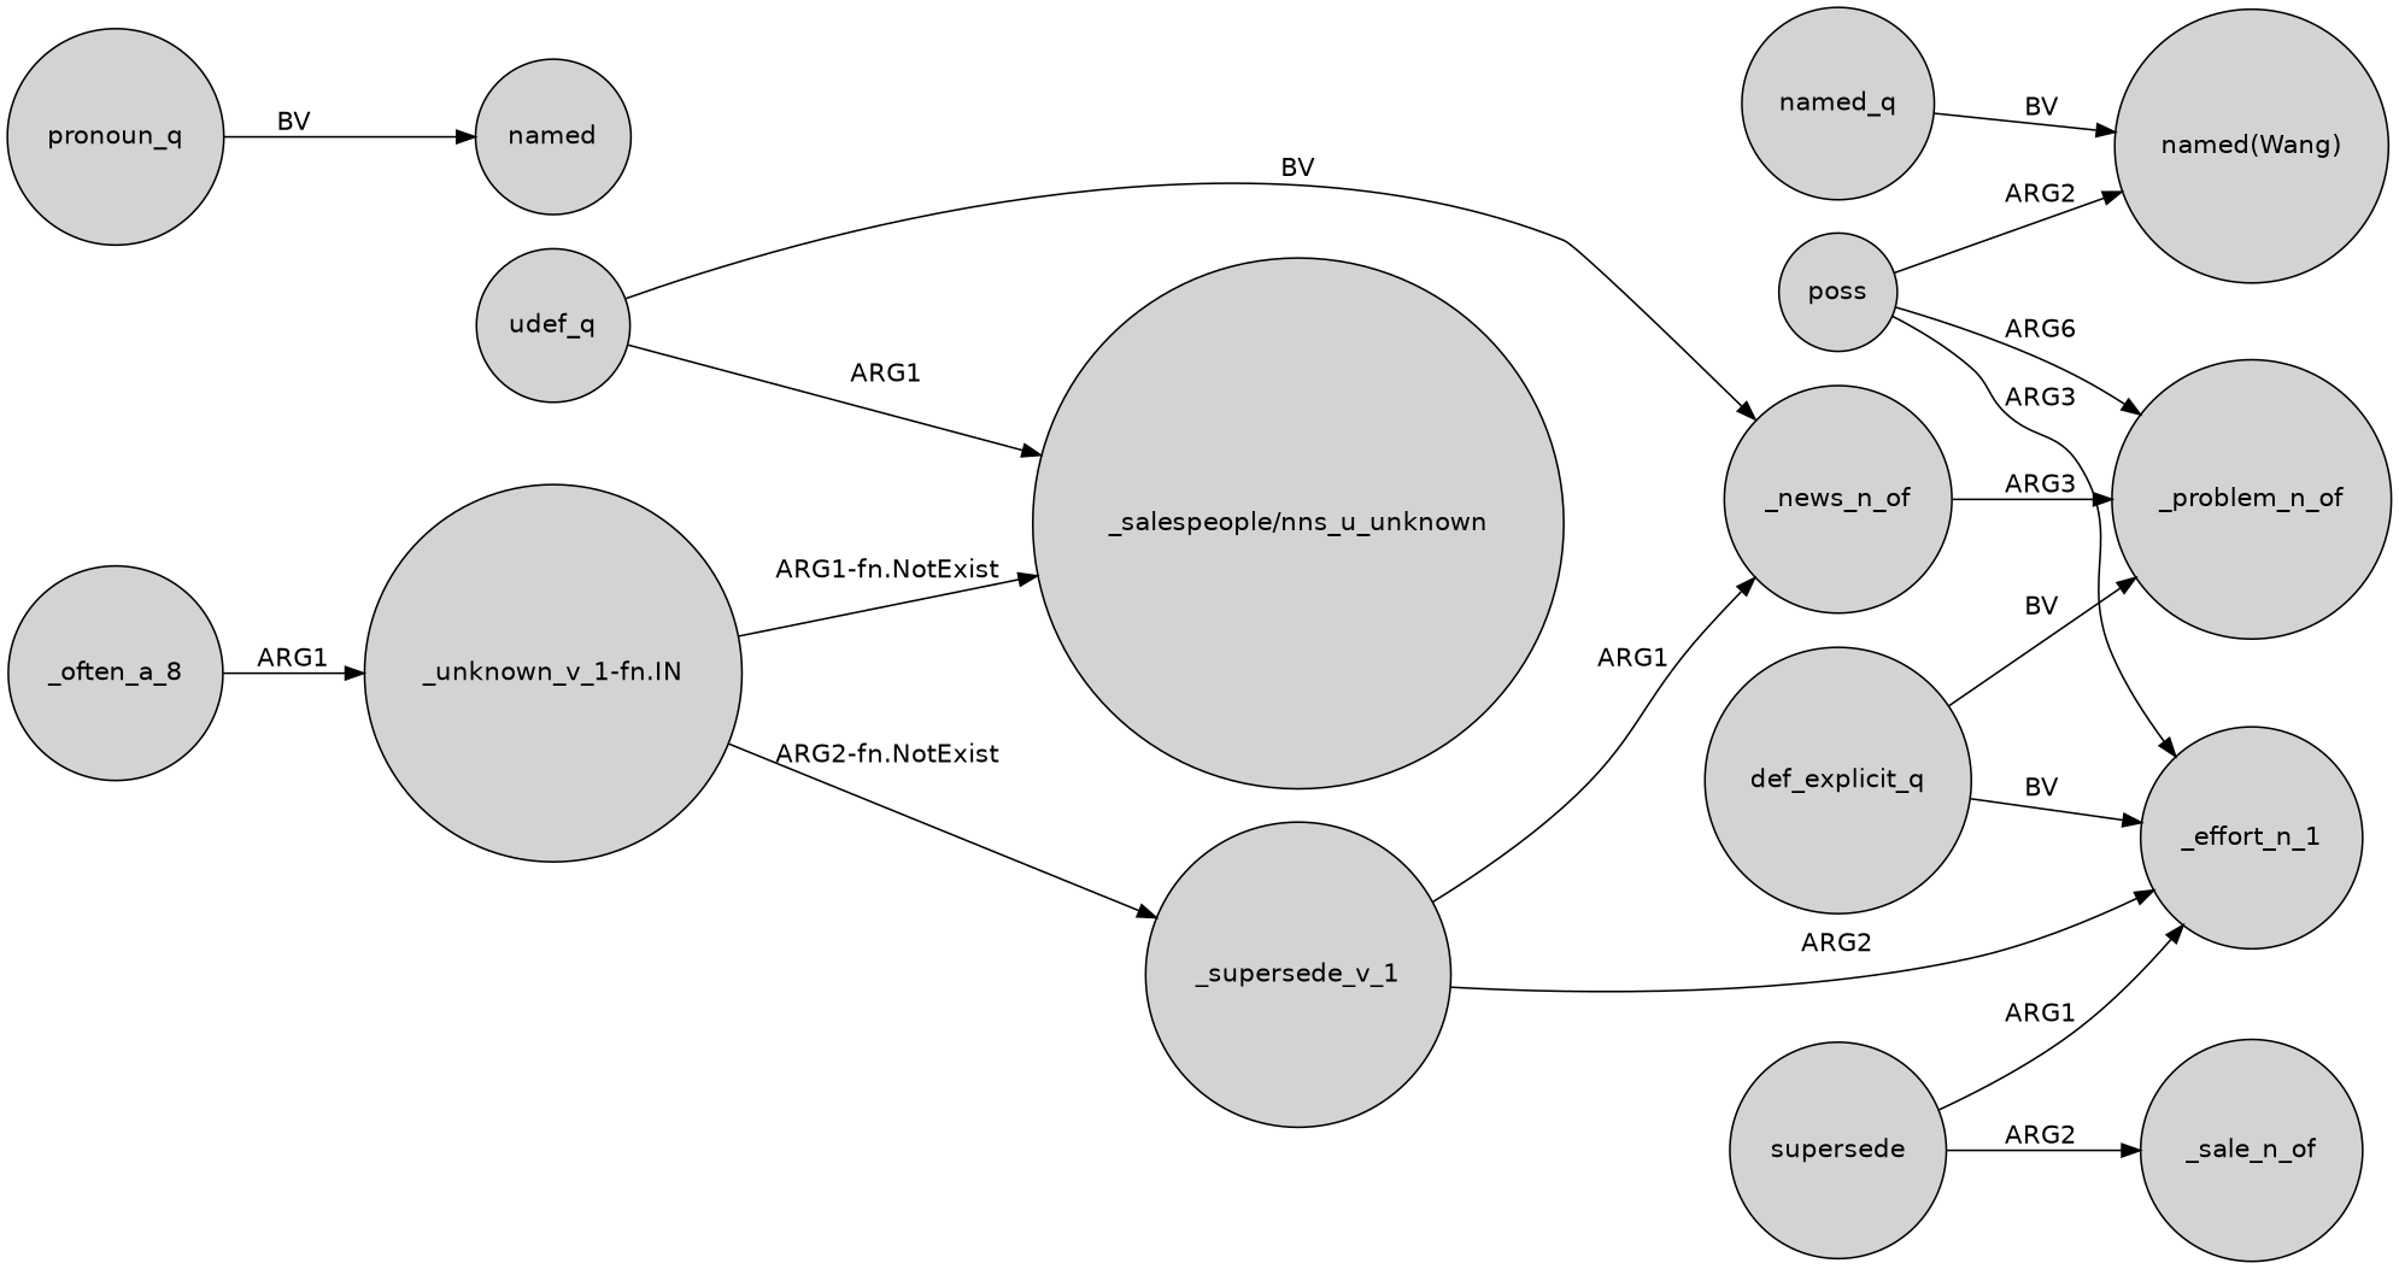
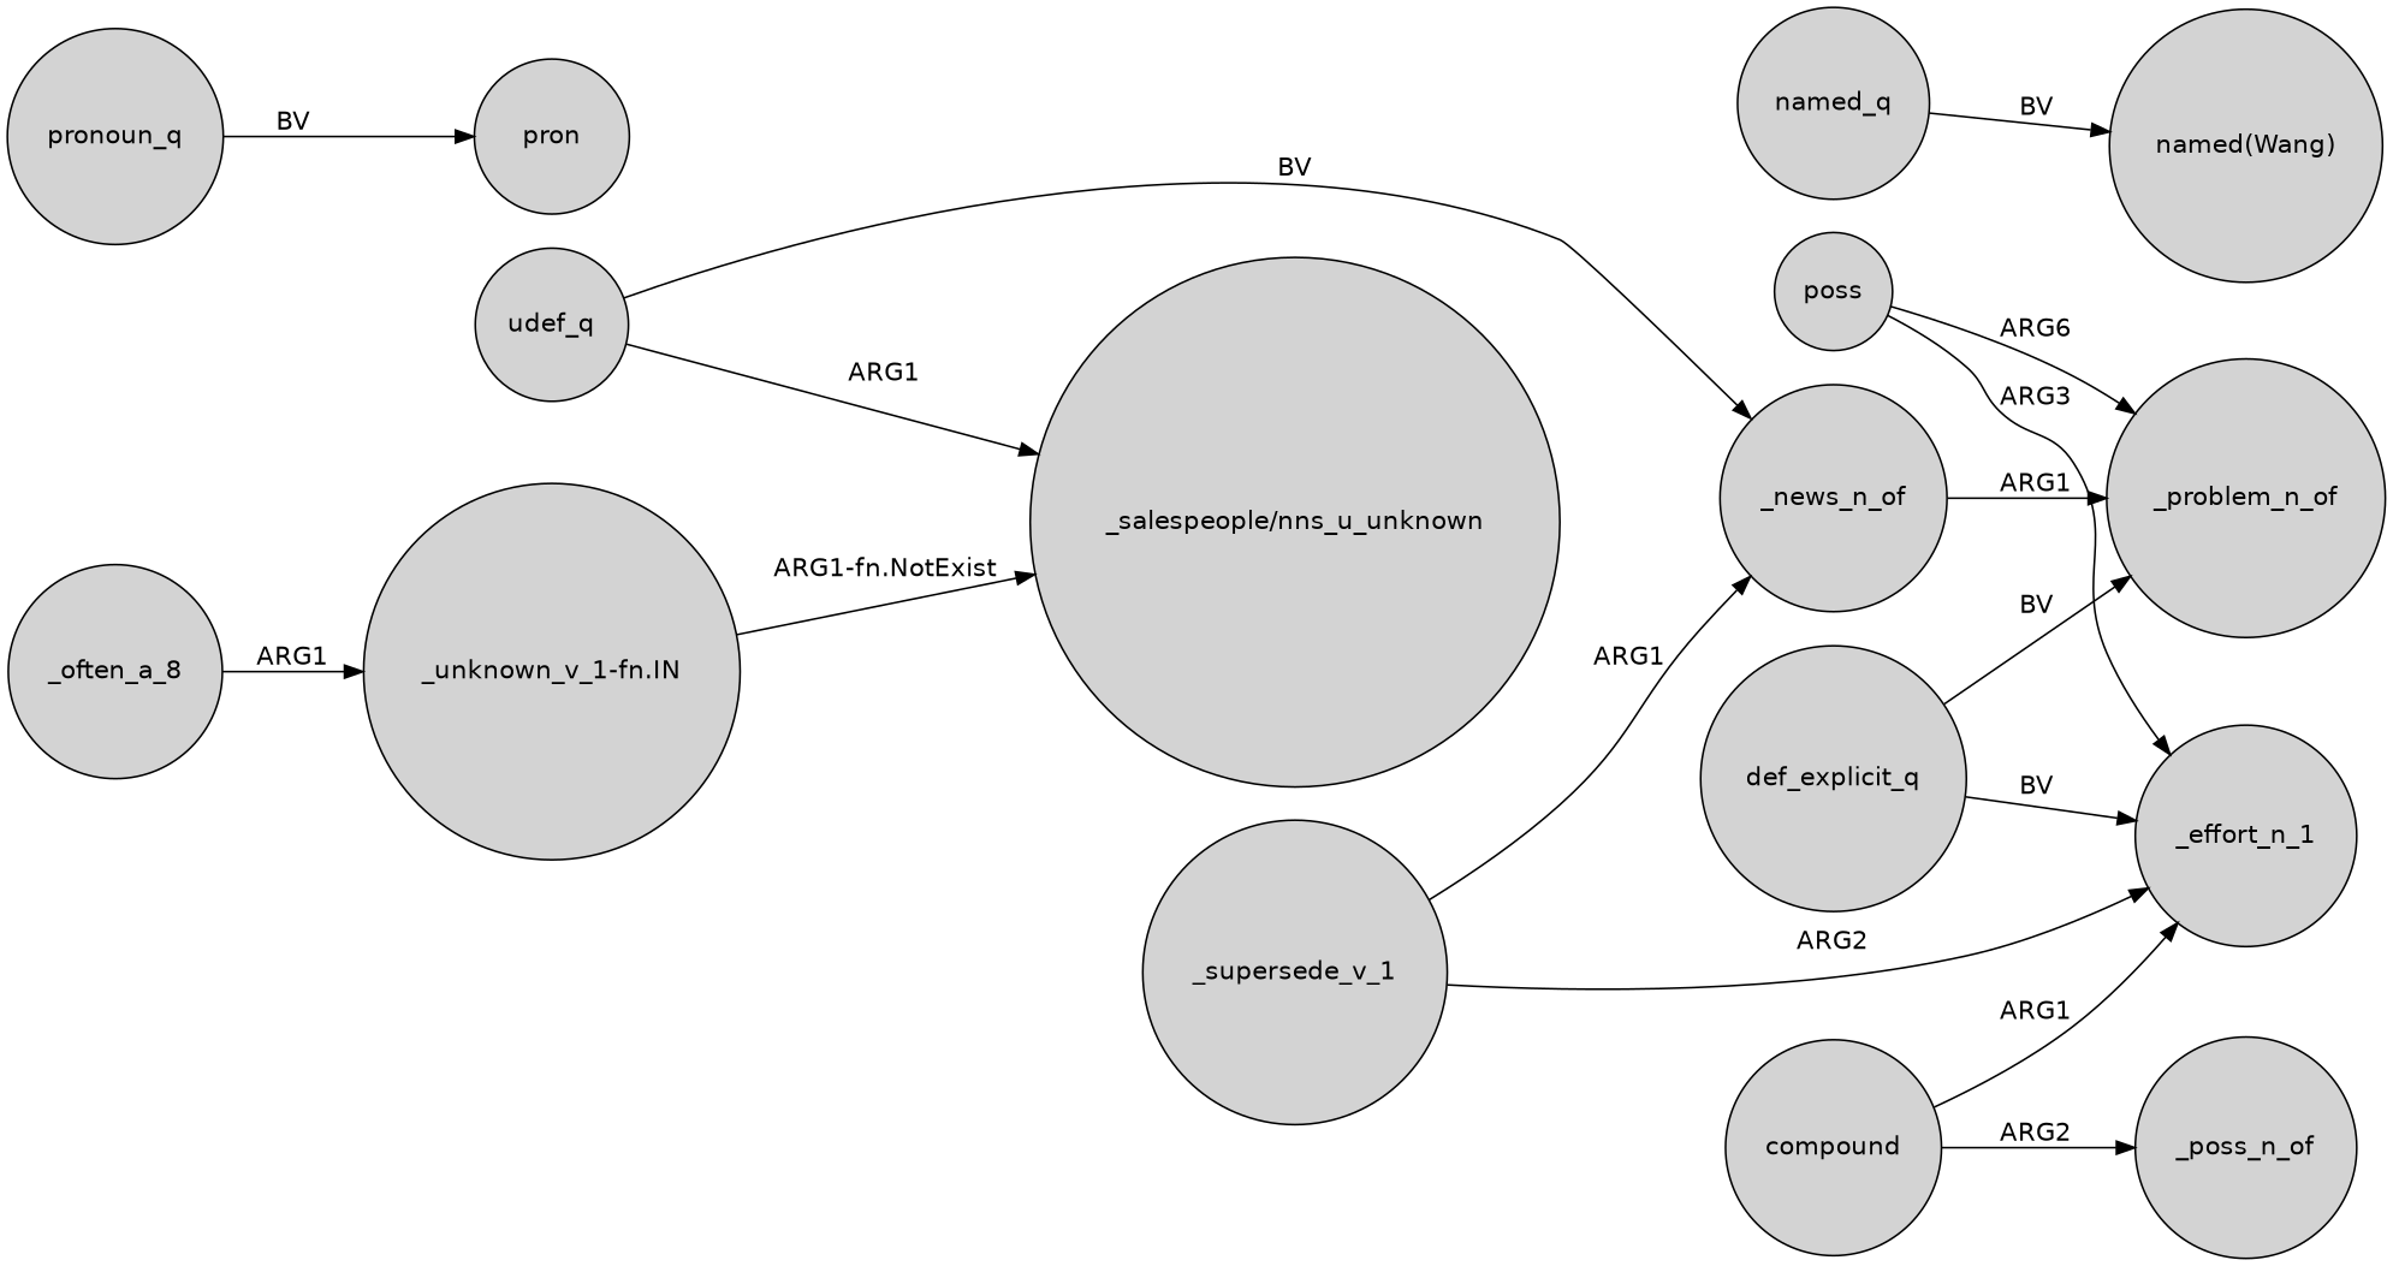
  digraph {
    fontname="DejaVu Sans"
    rankdir=LR
    node [fontname="DejaVu Sans" shape=circle style=filled]
    edge [fontname="DejaVu Sans"]
    _news_n_of
    _problem_n_of
    poss
    "named(Wang)"
    _effort_n_1
    n6 [label="_unknown_v_1-fn.IN"]
    _supersede_v_1
    "_salespeople/nns_u_unknown"
    udef_q
    n10 [label=named_q]
    pronoun_q
-   pron [label=named]
+   pron
    def_explicit_q
-   compound [label=supersede]
-   _sale_n_of
+   compound
+   _sale_n_of [label=_poss_n_of]
    n16 [label=_often_a_8]
-   _news_n_of -> _problem_n_of [label=ARG3]
+   _news_n_of -> _problem_n_of [label=ARG1]
    poss -> _problem_n_of [label=ARG6]
-   poss -> "named(Wang)" [label=ARG2]
    poss -> _effort_n_1 [label=ARG3]
-   n6 -> _supersede_v_1 [label="ARG2-fn.NotExist"]
    n6 -> "_salespeople/nns_u_unknown" [label="ARG1-fn.NotExist"]
    _supersede_v_1 -> _news_n_of [label=ARG1]
    _supersede_v_1 -> _effort_n_1 [label=ARG2]
    udef_q -> _news_n_of [label=BV]
    udef_q -> "_salespeople/nns_u_unknown" [label=ARG1]
    n10 -> "named(Wang)" [label=BV]
    pronoun_q -> pron [label=BV]
    def_explicit_q -> _problem_n_of [label=BV]
    def_explicit_q -> _effort_n_1 [label=BV]
    compound -> _effort_n_1 [label=ARG1]
    compound -> _sale_n_of [label=ARG2]
    n16 -> n6 [label=ARG1]
  }
